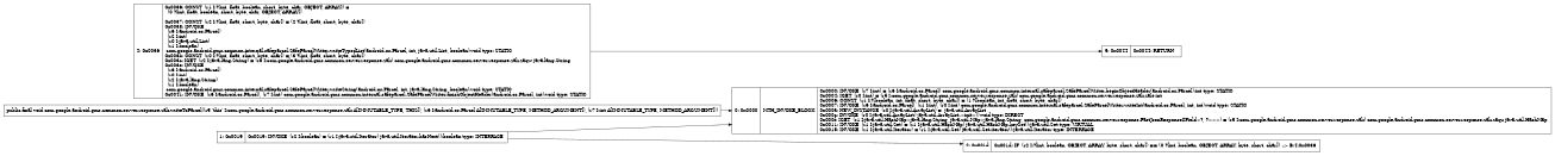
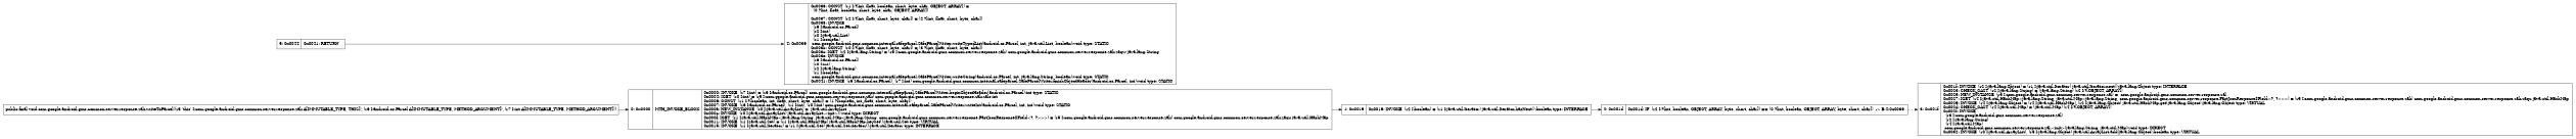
  digraph {
    rankdir=LR
    node [shape=record]
    n1 [label="{0\:\ 0x0000|MTH_INVOKE_BLOCK\l|0x0000: INVOKE  (r7 I:int) = (r6 I:android.os.Parcel) com.google.android.gms.common.internal.safeparcel.SafeParcelWriter.beginObjectHeader(android.os.Parcel):int type: STATIC \l0x0004: IGET  (r0 I:int) = (r5 I:com.google.android.gms.common.server.response.zak) com.google.android.gms.common.server.response.zak.zale int \l0x0006: CONST  (r1 I:?[boolean, int, float, short, byte, char]) = (1 ?[boolean, int, float, short, byte, char]) \l0x0007: INVOKE  (r6 I:android.os.Parcel), (r1 I:int), (r0 I:int) com.google.android.gms.common.internal.safeparcel.SafeParcelWriter.writeInt(android.os.Parcel, int, int):void type: STATIC \l0x000a: NEW_INSTANCE  (r0 I:java.util.ArrayList) =  java.util.ArrayList \l0x000c: INVOKE  (r0 I:java.util.ArrayList) java.util.ArrayList.\<init\>():void type: DIRECT \l0x000f: IGET  (r1 I:java.util.HashMap\<java.lang.String, java.util.Map\<java.lang.String, com.google.android.gms.common.server.response.FastJsonResponse$Field\<?, ?\>\>\>) = (r5 I:com.google.android.gms.common.server.response.zak) com.google.android.gms.common.server.response.zak.zaqu java.util.HashMap \l0x0011: INVOKE  (r1 I:java.util.Set) = (r1 I:java.util.HashMap) java.util.HashMap.keySet():java.util.Set type: VIRTUAL \l0x0015: INVOKE  (r1 I:java.util.Iterator) = (r1 I:java.util.Set) java.util.Set.iterator():java.util.Iterator type: INTERFACE \l}"]
    n2 [label="{1\:\ 0x0019|0x0019: INVOKE  (r2 I:boolean) = (r1 I:java.util.Iterator) java.util.Iterator.hasNext():boolean type: INTERFACE \l}"]
    n3 [label="{2\:\ 0x001d|0x001d: IF  (r2 I:?[int, boolean, OBJECT, ARRAY, byte, short, char]) == (0 ?[int, boolean, OBJECT, ARRAY, byte, short, char])  \-\> B:4:0x0036 \l}"]
+   n4 [label="{3\:\ 0x001f|0x001f: INVOKE  (r2 I:java.lang.Object) = (r1 I:java.util.Iterator) java.util.Iterator.next():java.lang.Object type: INTERFACE \l0x0023: CHECK_CAST  (r2 I:java.lang.String) = (java.lang.String) (r2 I:?[OBJECT, ARRAY]) \l0x0025: NEW_INSTANCE  (r3 I:com.google.android.gms.common.server.response.zal) =  com.google.android.gms.common.server.response.zal \l0x0027: IGET  (r4 I:java.util.HashMap\<java.lang.String, java.util.Map\<java.lang.String, com.google.android.gms.common.server.response.FastJsonResponse$Field\<?, ?\>\>\>) = (r5 I:com.google.android.gms.common.server.response.zak) com.google.android.gms.common.server.response.zak.zaqu java.util.HashMap \l0x0029: INVOKE  (r4 I:java.lang.Object) = (r4 I:java.util.HashMap), (r2 I:java.lang.Object) java.util.HashMap.get(java.lang.Object):java.lang.Object type: VIRTUAL \l0x002d: CHECK_CAST  (r4 I:java.util.Map) = (java.util.Map) (r4 I:?[OBJECT, ARRAY]) \l0x002f: INVOKE  \l  (r3 I:com.google.android.gms.common.server.response.zal)\l  (r2 I:java.lang.String)\l  (r4 I:java.util.Map)\l com.google.android.gms.common.server.response.zal.\<init\>(java.lang.String, java.util.Map):void type: DIRECT \l0x0032: INVOKE  (r0 I:java.util.ArrayList), (r3 I:java.lang.Object) java.util.ArrayList.add(java.lang.Object):boolean type: VIRTUAL \l}"]
    n5 [label="{4\:\ 0x0036|0x0036: CONST  (r1 I:?[int, float, boolean, short, byte, char, OBJECT, ARRAY]) = \l  (0 ?[int, float, boolean, short, byte, char, OBJECT, ARRAY])\l \l0x0037: CONST  (r2 I:?[int, float, short, byte, char]) = (2 ?[int, float, short, byte, char]) \l0x0038: INVOKE  \l  (r6 I:android.os.Parcel)\l  (r2 I:int)\l  (r0 I:java.util.List)\l  (r1 I:boolean)\l com.google.android.gms.common.internal.safeparcel.SafeParcelWriter.writeTypedList(android.os.Parcel, int, java.util.List, boolean):void type: STATIC \l0x003b: CONST  (r0 I:?[int, float, short, byte, char]) = (3 ?[int, float, short, byte, char]) \l0x003c: IGET  (r2 I:java.lang.String) = (r5 I:com.google.android.gms.common.server.response.zak) com.google.android.gms.common.server.response.zak.zaqw java.lang.String \l0x003e: INVOKE  \l  (r6 I:android.os.Parcel)\l  (r0 I:int)\l  (r2 I:java.lang.String)\l  (r1 I:boolean)\l com.google.android.gms.common.internal.safeparcel.SafeParcelWriter.writeString(android.os.Parcel, int, java.lang.String, boolean):void type: STATIC \l0x0041: INVOKE  (r6 I:android.os.Parcel), (r7 I:int) com.google.android.gms.common.internal.safeparcel.SafeParcelWriter.finishObjectHeader(android.os.Parcel, int):void type: STATIC \l}"]
-   n6 [label="{5\:\ 0x0044|0x0044: RETURN   \l}"]
+   n6 [label="{5\:\ 0x0044|0x0041: RETURN   \l}"]
    n7 [label="{public final void com.google.android.gms.common.server.response.zak.writeToParcel((r5 'this' I:com.google.android.gms.common.server.response.zak A[IMMUTABLE_TYPE, THIS]), (r6 I:android.os.Parcel A[IMMUTABLE_TYPE, METHOD_ARGUMENT]), (r7 I:int A[IMMUTABLE_TYPE, METHOD_ARGUMENT])) }"]
-   n2 -> n1
+   n1 -> n2
    n2 -> n3
-   n5 -> n6
+   n3 -> n4 [style=dashed]
+   n6 -> n5
    n7 -> n1
  }
